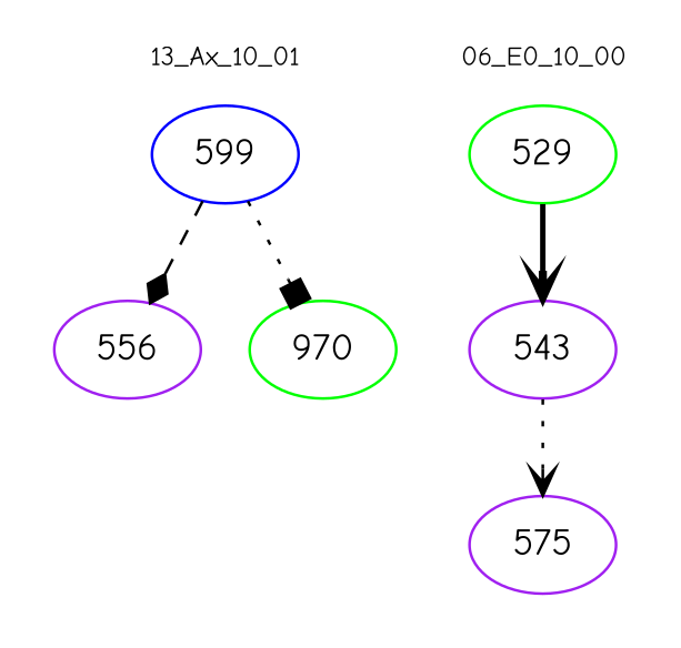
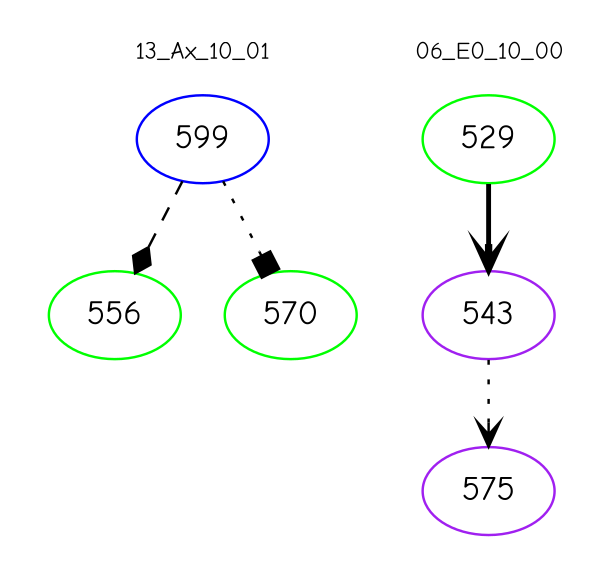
  digraph {
    fontname="Comic Neue"
    node [color=purple fontname="Comic Neue"]
    edge [arrowhead=vee color=black fontname="Comic Neue" style=dotted]
    n1 [color=blue label=599]
-   n2 [label=556]
-   n3 [color=green label=970]
+   n2 [color=green label=556]
+   n3 [color=green label=570]
    n4 [label=543]
    n5 [color=green label=529]
    n6 [label=575]
    subgraph cluster_1 {
      color=white
      fontsize=10
      label="13_Ax_10_01"
      n1
      n2
      n3
    }
    subgraph cluster_2 {
      color=white
      fontsize=10
      label="06_E0_10_00"
      n4
      n5
      n6
    }
    n1 -> n2 [arrowhead=diamond style=dashed]
    n1 -> n3 [arrowhead=box]
    n4 -> n6
    n5 -> n4 [style=bold]
  }
